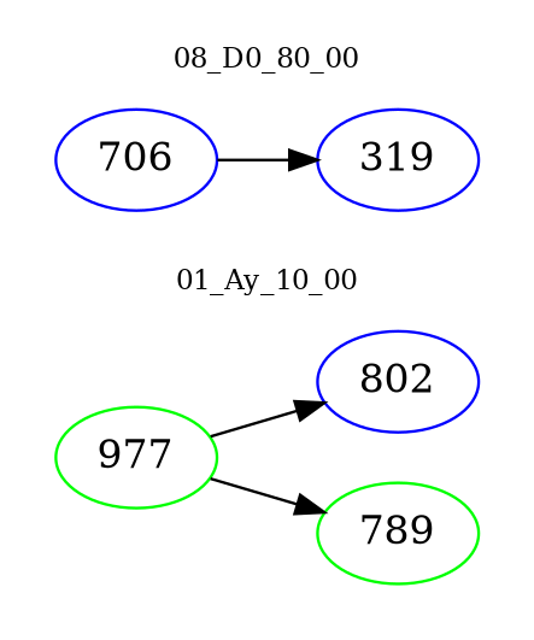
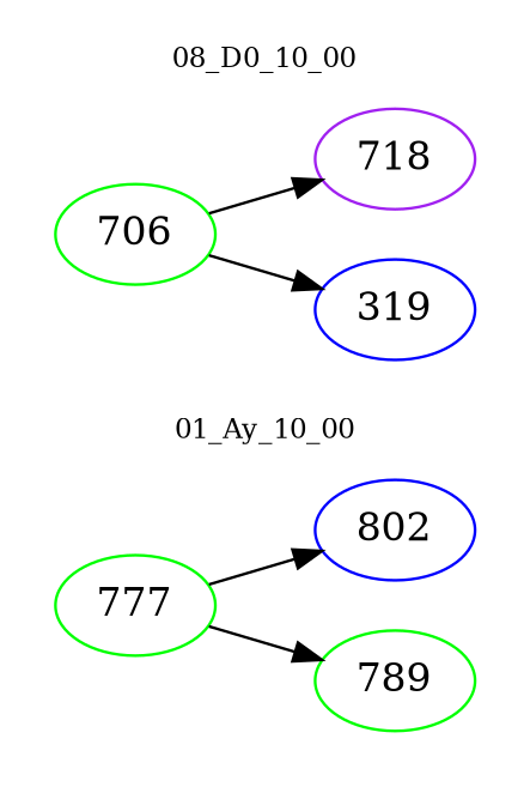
  digraph {
    rankdir=LR
    node [color=green]
    edge [color=black]
-   n1 [label=977]
+   n1 [label=777]
    n2 [label=789]
    n3 [color=blue label=802]
-   n4 [color=blue label=706]
+   n4 [label=706]
    n5 [color=blue label=319]
+   n6 [color=purple label=718]
    subgraph cluster_1 {
      color=white
      fontsize=10
      label="01_Ay_10_00"
      n1
      n2
      n3
    }
    subgraph cluster_2 {
      color=white
      fontsize=10
-     label="08_D0_80_00"
+     label="08_D0_10_00"
      n4
      n5
+     n6
    }
    n1 -> n2
    n1 -> n3
    n4 -> n5
+   n4 -> n6
  }
